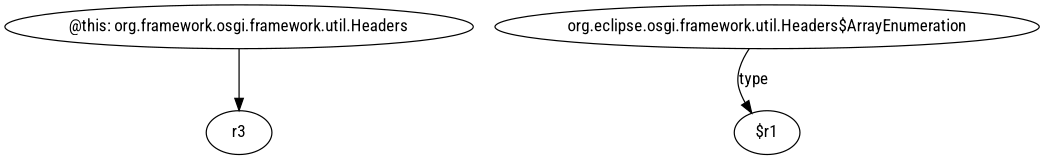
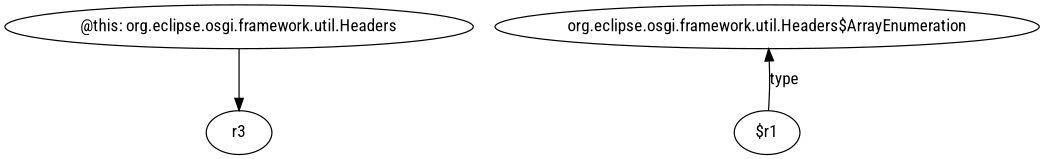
  digraph {
    fontname="Roboto Condensed"
    node [fontname="Roboto Condensed"]
    edge [fontname="Roboto Condensed"]
-   n1 [label="@this: org.framework.osgi.framework.util.Headers"]
+   n1 [label="@this: org.eclipse.osgi.framework.util.Headers"]
    n2 [label=r3]
    n3 [label="org.eclipse.osgi.framework.util.Headers$ArrayEnumeration"]
    n4 [label="$r1"]
    n1 -> n2
-   n3 -> n4 [label=type]
+   n4 -> n3 [label=type]
  }
